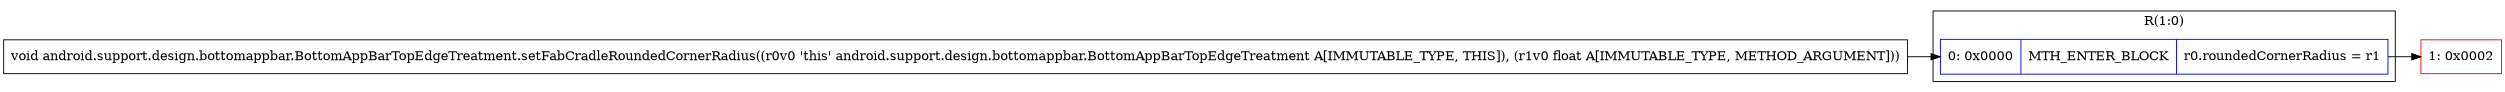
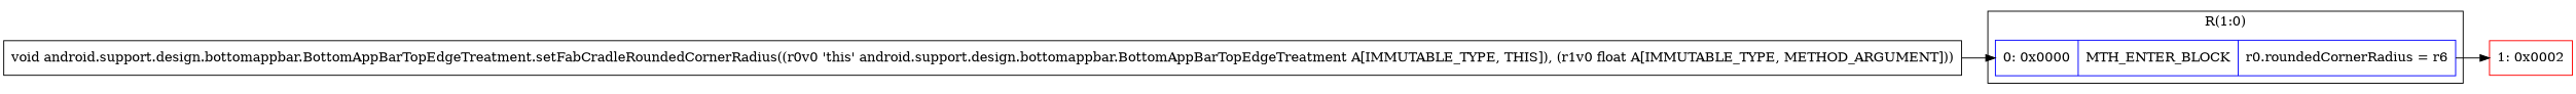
  digraph {
    rankdir=LR
    node [shape=record]
-   n1 [color=blue label="{0\:\ 0x0000|MTH_ENTER_BLOCK\l|r0.roundedCornerRadius = r1\l}"]
+   n1 [color=blue label="{0\:\ 0x0000|MTH_ENTER_BLOCK\l|r0.roundedCornerRadius = r6\l}"]
    n2 [color=red label="{1\:\ 0x0002}"]
    n3 [label="{void android.support.design.bottomappbar.BottomAppBarTopEdgeTreatment.setFabCradleRoundedCornerRadius((r0v0 'this' android.support.design.bottomappbar.BottomAppBarTopEdgeTreatment A[IMMUTABLE_TYPE, THIS]), (r1v0 float A[IMMUTABLE_TYPE, METHOD_ARGUMENT])) }"]
    subgraph cluster_1 {
      label="R(1:0)"
      n1
    }
    n1 -> n2
    n3 -> n1
  }
